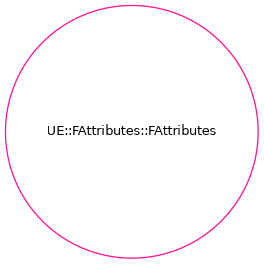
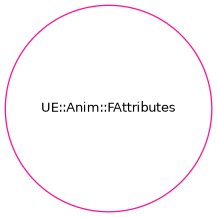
  digraph {
    rankdir=LR
-   n1 [color=deeppink fillcolor=white fontname=Helvetica fontsize=10 height=0.2 label="UE::FAttributes::FAttributes" shape=circle style=filled width=0.4]
+   n1 [color=deeppink fillcolor=white fontname=Helvetica fontsize=10 height=0.2 label="UE::Anim::FAttributes" shape=circle style=filled width=0.4]
  }
